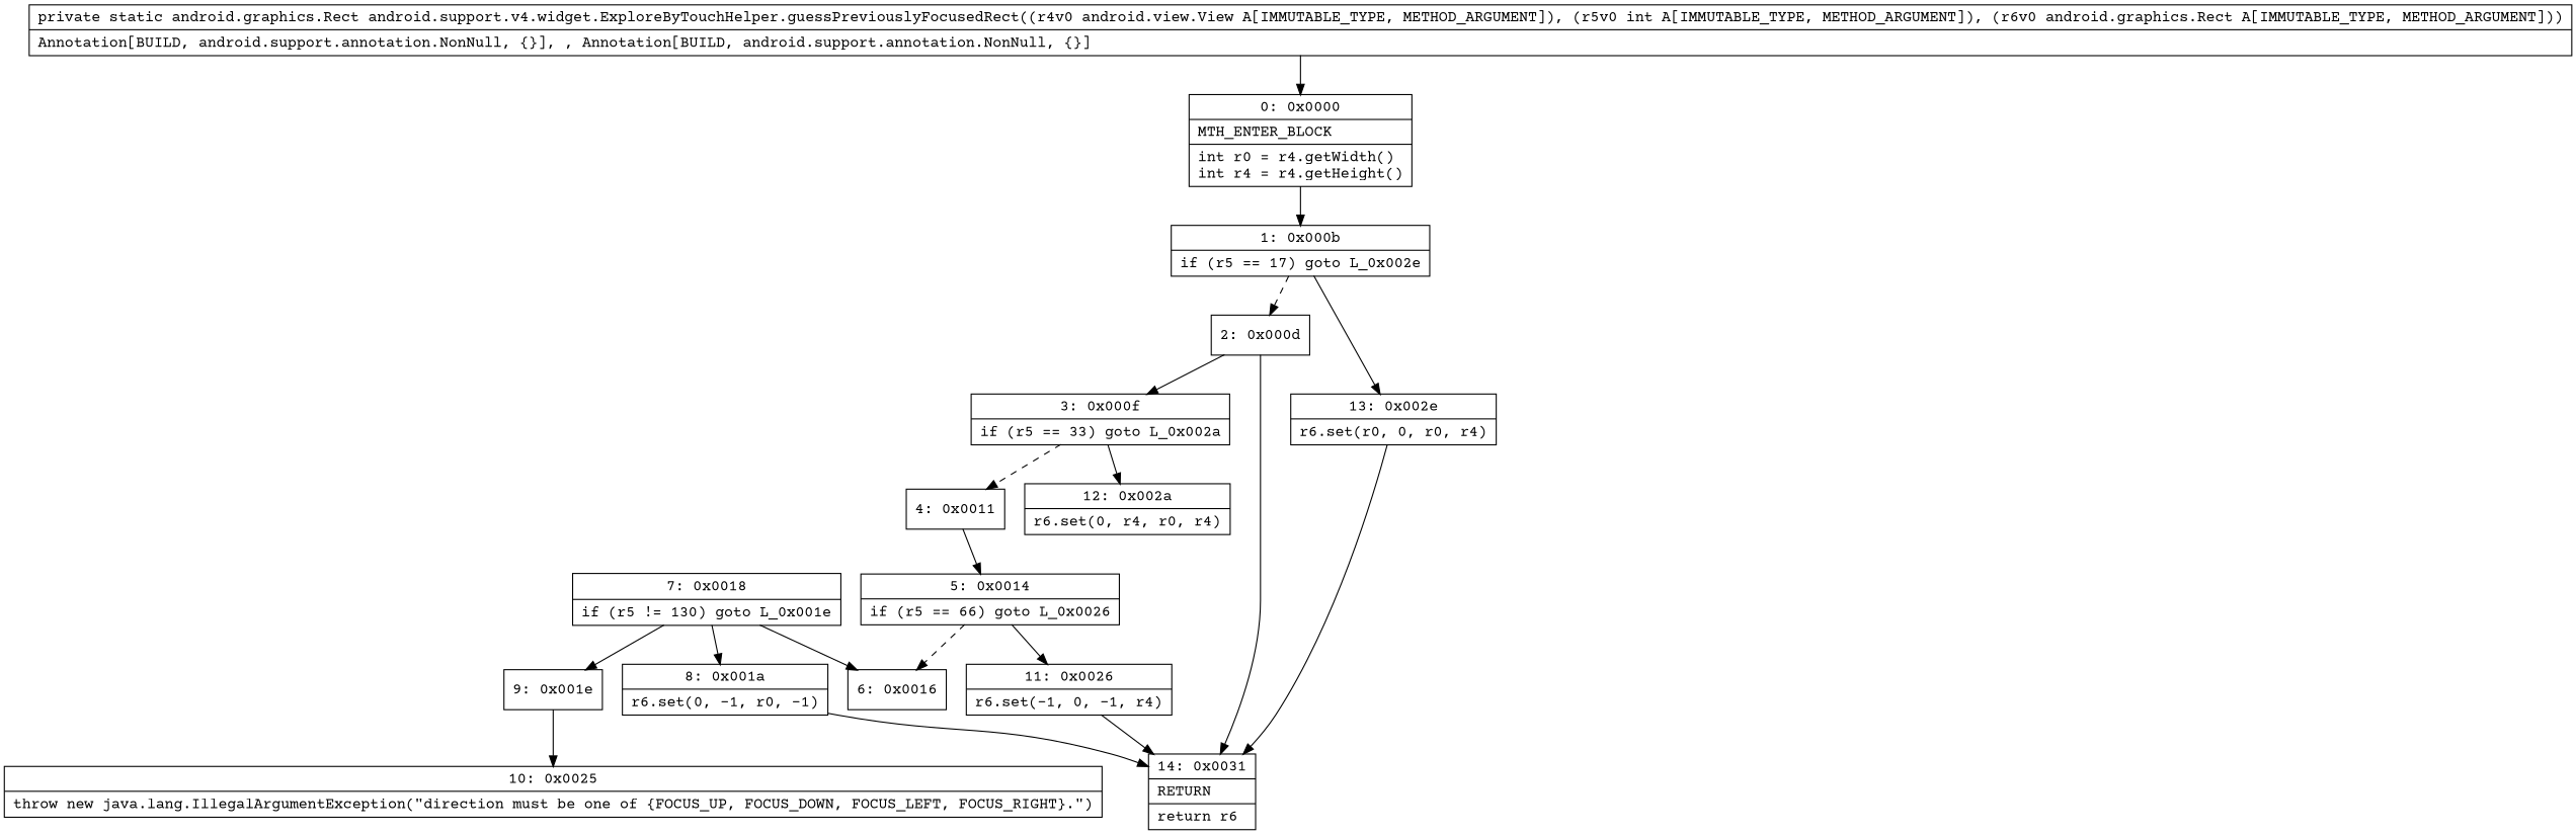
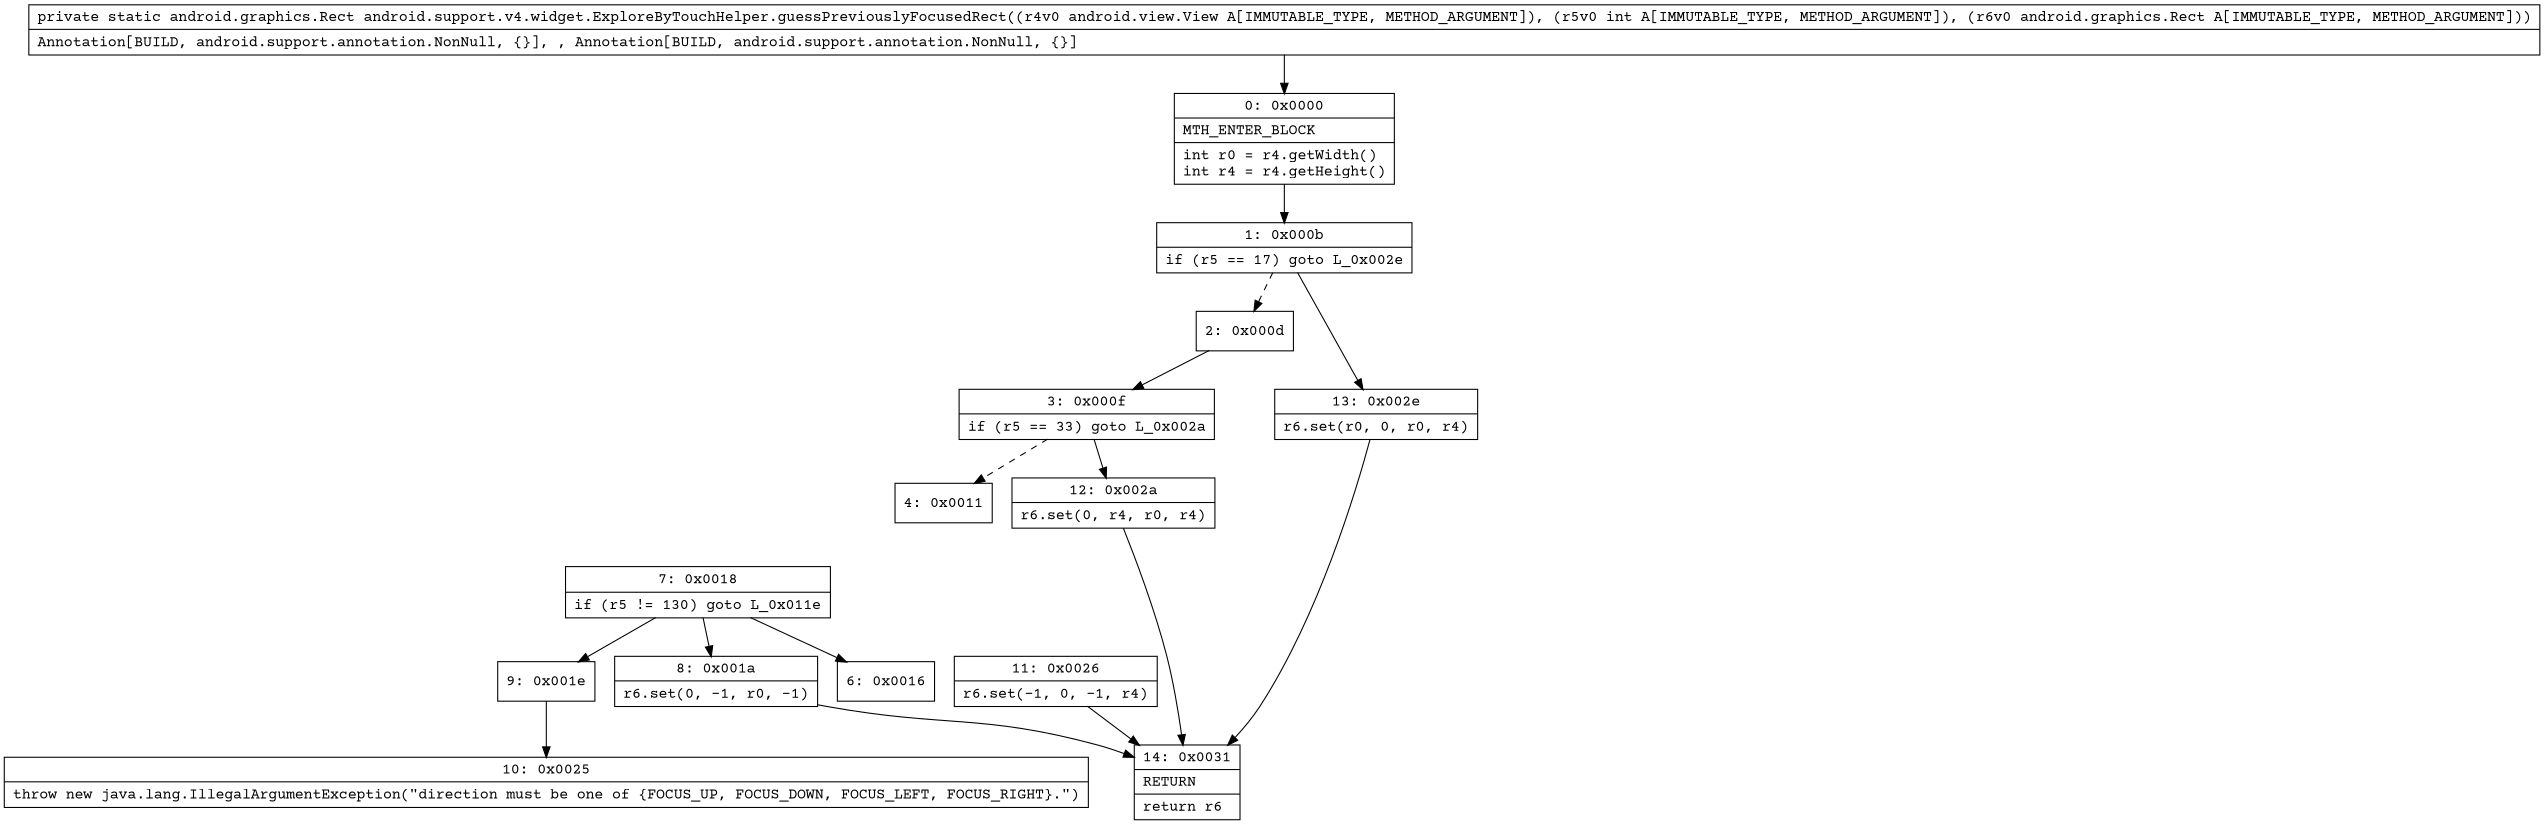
  digraph {
    fontname="Courier Prime"
    node [fontname="Courier Prime" shape=record]
    edge [fontname="Courier Prime"]
    n1 [label="{0\:\ 0x0000|MTH_ENTER_BLOCK\l|int r0 = r4.getWidth()\lint r4 = r4.getHeight()\l}"]
    n2 [label="{1\:\ 0x000b|if (r5 == 17) goto L_0x002e\l}"]
    n3 [label="{2\:\ 0x000d}"]
    n4 [label="{13\:\ 0x002e|r6.set(r0, 0, r0, r4)\l}"]
    n5 [label="{3\:\ 0x000f|if (r5 == 33) goto L_0x002a\l}"]
    n6 [label="{14\:\ 0x0031|RETURN\l|return r6\l}"]
    n7 [label="{4\:\ 0x0011}"]
    n8 [label="{12\:\ 0x002a|r6.set(0, r4, r0, r4)\l}"]
-   n9 [label="{5\:\ 0x0014|if (r5 == 66) goto L_0x0026\l}"]
    n10 [label="{6\:\ 0x0016}"]
    n11 [label="{11\:\ 0x0026|r6.set(\-1, 0, \-1, r4)\l}"]
-   n12 [label="{7\:\ 0x0018|if (r5 != 130) goto L_0x001e\l}"]
+   n12 [label="{7\:\ 0x0018|if (r5 != 130) goto L_0x011e\l}"]
    n13 [label="{8\:\ 0x001a|r6.set(0, \-1, r0, \-1)\l}"]
    n14 [label="{9\:\ 0x001e}"]
    n15 [label="{10\:\ 0x0025|throw new java.lang.IllegalArgumentException(\"direction must be one of \{FOCUS_UP, FOCUS_DOWN, FOCUS_LEFT, FOCUS_RIGHT\}.\")\l}"]
    n16 [label="{private static android.graphics.Rect android.support.v4.widget.ExploreByTouchHelper.guessPreviouslyFocusedRect((r4v0 android.view.View A[IMMUTABLE_TYPE, METHOD_ARGUMENT]), (r5v0 int A[IMMUTABLE_TYPE, METHOD_ARGUMENT]), (r6v0 android.graphics.Rect A[IMMUTABLE_TYPE, METHOD_ARGUMENT]))  | Annotation[BUILD, android.support.annotation.NonNull, \{\}], , Annotation[BUILD, android.support.annotation.NonNull, \{\}]\l}"]
    n1 -> n2
    n2 -> n3 [style=dashed]
    n2 -> n4
    n3 -> n5
    n4 -> n6
    n5 -> n7 [style=dashed]
    n5 -> n8
-   n7 -> n9
-   n3 -> n6
-   n9 -> n10 [style=dashed]
-   n9 -> n11
+   n8 -> n6
    n11 -> n6
    n12 -> n10
    n12 -> n13 [style=solid]
    n12 -> n14
    n13 -> n6
    n14 -> n15
    n16 -> n1
  }
